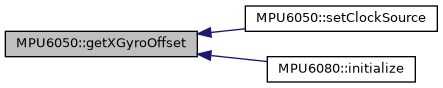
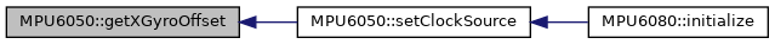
  digraph {
    rankdir=LR
    node [color=black fillcolor=white fontname=Helvetica fontsize=10 shape=record style=filled]
    edge [color=midnightblue dir=back fontname=Helvetica fontsize=10 labelfontname=Helvetica labelfontsize=10 style=solid]
    n1 [fillcolor=grey75 fontcolor=black height=0.2 label="MPU6050::getXGyroOffset" width=0.4]
    n2 [height=0.2 label="MPU6050::setClockSource" width=0.4]
    n3 [height=0.2 label="MPU6080::initialize" width=0.4]
    n1 -> n2
-   n1 -> n3
+   n2 -> n3
  }
